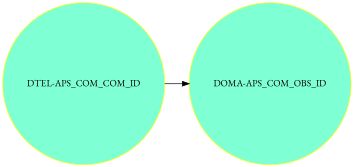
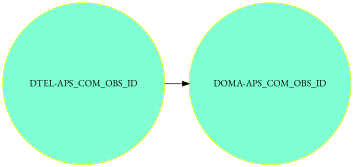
  digraph {
    rankdir=LR
    fontname="EB Garamond"
    node [color=yellow shape=circle style=filled fillcolor=aquamarine fontname="EB Garamond"]
-   "DTEL-APS_COM_OBS_ID" [label="DTEL-APS_COM_COM_ID"]
+   "DTEL-APS_COM_OBS_ID"
    "DOMA-APS_COM_OBS_ID"
    "DTEL-APS_COM_OBS_ID" -> "DOMA-APS_COM_OBS_ID" [fontname="EB Garamond"]
  }
